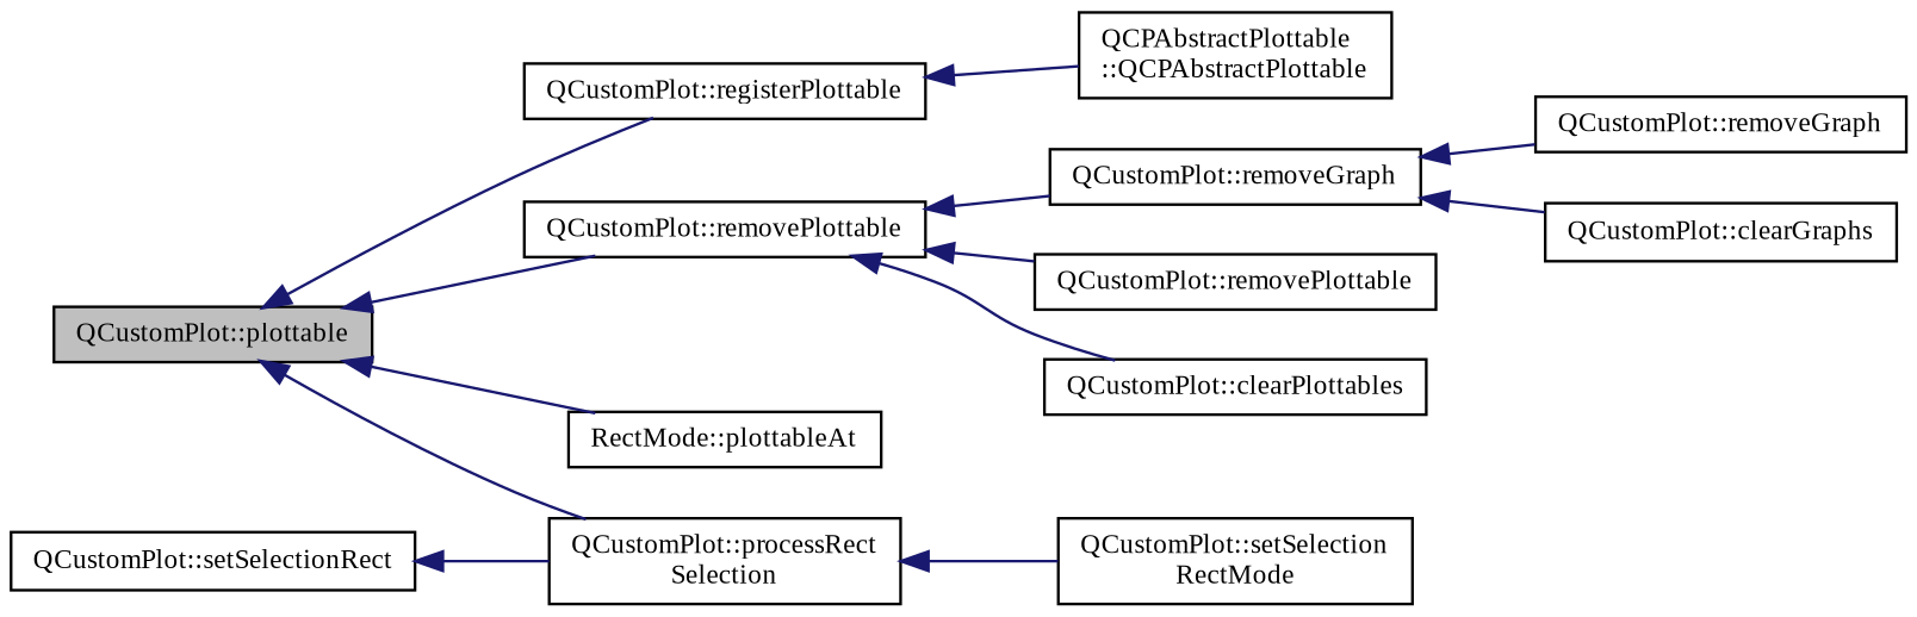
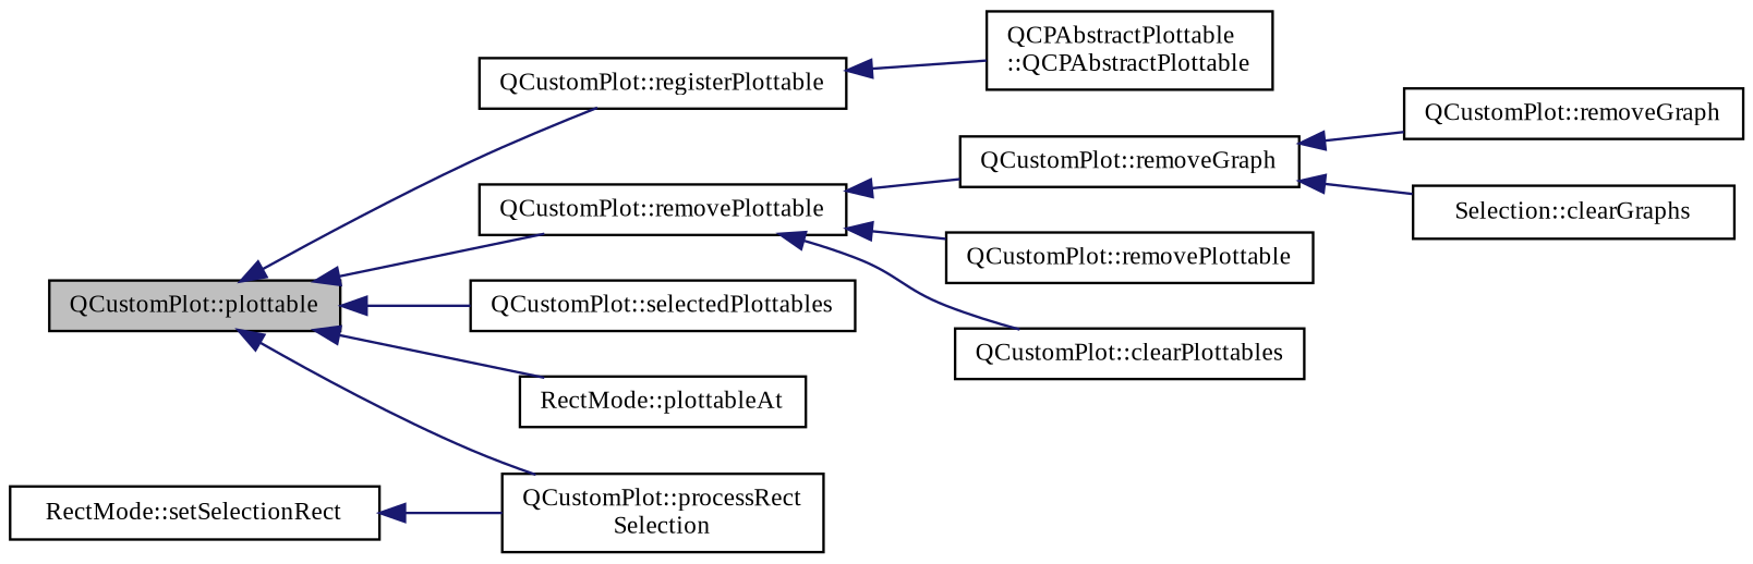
  digraph {
    fontname="Liberation Serif"
    rankdir=LR
    node [color=black fillcolor=white fontname="Liberation Serif" fontsize=10 shape=record style=filled]
    edge [color=midnightblue dir=back fontname="Liberation Serif" fontsize=10 labelfontname=Helvetica labelfontsize=10 style=solid]
    n1 [fillcolor=grey75 fontcolor=black height=0.2 label="QCustomPlot::plottable" width=0.4]
    n2 [height=0.2 label="QCustomPlot::removePlottable" width=0.4]
+   n3 [height=0.2 label="QCustomPlot::selectedPlottables" width=0.4]
    n4 [height=0.2 label="RectMode::plottableAt" width=0.4]
    n5 [height=0.2 label="QCustomPlot::processRect\lSelection" width=0.4]
    n6 [height=0.2 label="QCustomPlot::registerPlottable" width=0.4]
    n7 [height=0.2 label="QCustomPlot::removePlottable" width=0.4]
    n8 [height=0.2 label="QCustomPlot::clearPlottables" width=0.4]
    n9 [height=0.2 label="QCustomPlot::removeGraph" width=0.4]
-   n10 [height=0.2 label="QCustomPlot::setSelection\lRectMode" width=0.4]
    n11 [height=0.2 label="QCPAbstractPlottable\l::QCPAbstractPlottable" width=0.4]
    n12 [height=0.2 label="QCustomPlot::removeGraph" width=0.4]
-   n13 [height=0.2 label="QCustomPlot::clearGraphs" width=0.4]
-   n14 [height=0.2 label="QCustomPlot::setSelectionRect" width=0.4]
+   n13 [height=0.2 label="Selection::clearGraphs" width=0.4]
+   n14 [height=0.2 label="RectMode::setSelectionRect" width=0.4]
    n1 -> n2
+   n1 -> n3
    n1 -> n4
    n1 -> n5
    n1 -> n6
    n2 -> n7
    n2 -> n8
    n2 -> n9
-   n5 -> n10
    n6 -> n11
    n9 -> n12
    n9 -> n13
    n14 -> n5
  }
